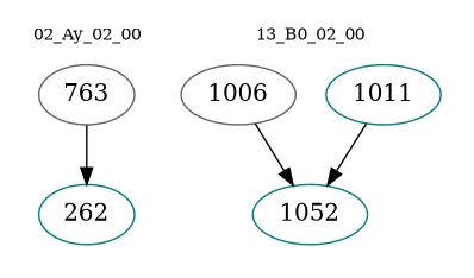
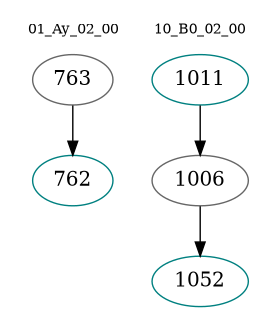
  digraph {
    node [color=teal]
    edge [color=black]
    n1 [color=gray40 label=763]
-   n2 [label=262]
+   n2 [label=762]
    n3 [label=1011]
    n4 [color=gray40 label=1006]
    n5 [label=1052]
    subgraph cluster_1 {
      color=white
      fontsize=10
-     label="02_Ay_02_00"
+     label="01_Ay_02_00"
      n1
      n2
    }
    subgraph cluster_2 {
      color=white
      fontsize=10
-     label="13_B0_02_00"
+     label="10_B0_02_00"
      n3
      n4
      n5
    }
    n1 -> n2
-   n3 -> n5
+   n3 -> n4
    n4 -> n5
  }
